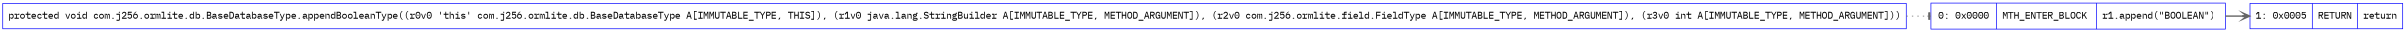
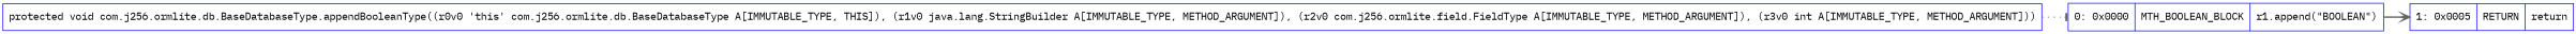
  digraph {
    rankdir=LR
    fontname="IBM Plex Mono"
    node [shape=record color=blue fontname="IBM Plex Mono"]
    edge [color=gray40 fontname="IBM Plex Mono"]
-   n1 [label="{0\:\ 0x0000|MTH_ENTER_BLOCK\l|r1.append(\"BOOLEAN\")\l}"]
+   n1 [label="{0\:\ 0x0000|MTH_BOOLEAN_BLOCK\l|r1.append(\"BOOLEAN\")\l}"]
    n2 [label="{1\:\ 0x0005|RETURN\l|return\l}"]
    n3 [label="{protected void com.j256.ormlite.db.BaseDatabaseType.appendBooleanType((r0v0 'this' com.j256.ormlite.db.BaseDatabaseType A[IMMUTABLE_TYPE, THIS]), (r1v0 java.lang.StringBuilder A[IMMUTABLE_TYPE, METHOD_ARGUMENT]), (r2v0 com.j256.ormlite.field.FieldType A[IMMUTABLE_TYPE, METHOD_ARGUMENT]), (r3v0 int A[IMMUTABLE_TYPE, METHOD_ARGUMENT])) }"]
    n1 -> n2 [style=bold arrowhead=vee]
    n3 -> n1 [style=dotted arrowhead=tee]
  }
